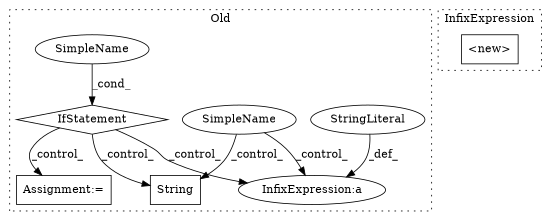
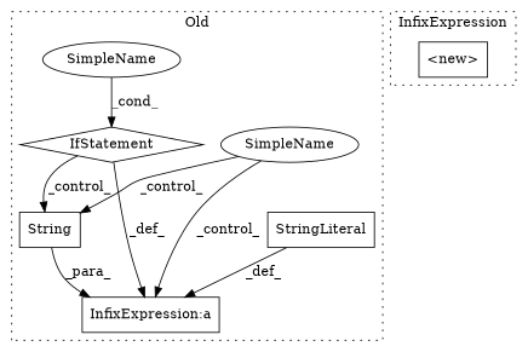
  digraph {
    node [a=42 shape=box]
    n1 [a=32 l="7,1" label=String s="2224,2243"]
-   n2 [a=27 l=3 label="InfixExpression:a" s=2245 shape=ellipse]
-   n3 [a=45 l=14 label=StringLiteral s=2248 shape=ellipse]
+   n2 [a=27 l=3 label="InfixExpression:a" s=2245]
+   n3 [a=45 l=14 label=StringLiteral s=2248]
    n4 [a=25 l="8,3" label=IfStatement s="1585,1675" shape=diamond]
    n5 [label=SimpleName shape=ellipse]
    n6 [label=SimpleName shape=ellipse]
-   n7 [a=7 l=1 label="Assignment:=" s=2319]
    n8 [a=46 l="6,2" label="<new>" s="7429,7460"]
    subgraph cluster_1 {
      label=Old
      style=dotted
      n1
      n2
      n3
      n4
      n5
      n6
-     n7
    }
    subgraph cluster_2 {
      label=InfixExpression
      style=dotted
      n8
    }
+   n1 -> n2 [label=_para_]
    n3 -> n2 [label=_def_]
    n4 -> n1 [label=_control_]
-   n4 -> n2 [label=_control_]
-   n4 -> n7 [label=_control_]
+   n4 -> n2 [label=_def_]
    n5 -> n1 [label=_control_]
    n5 -> n2 [label=_control_]
    n6 -> n4 [label=_cond_]
  }
